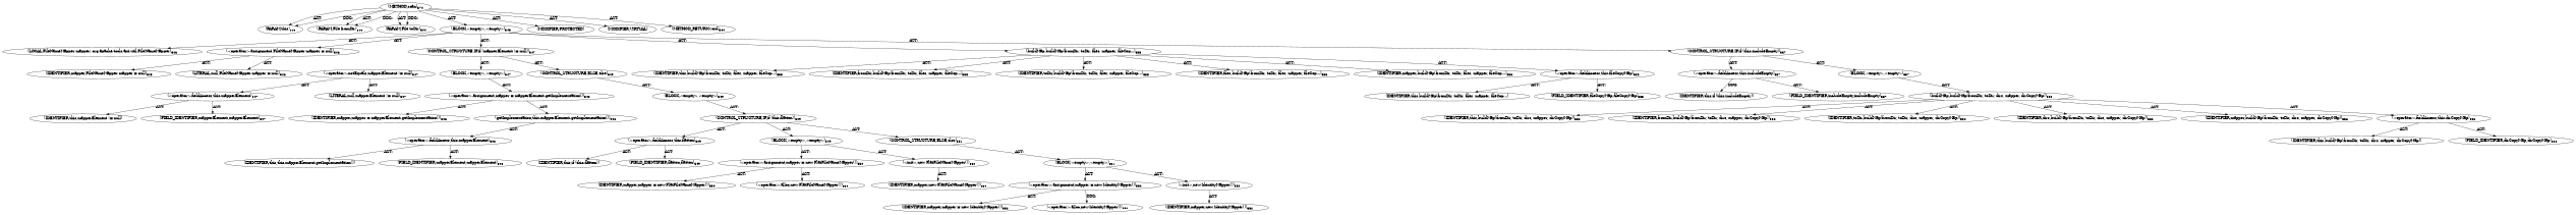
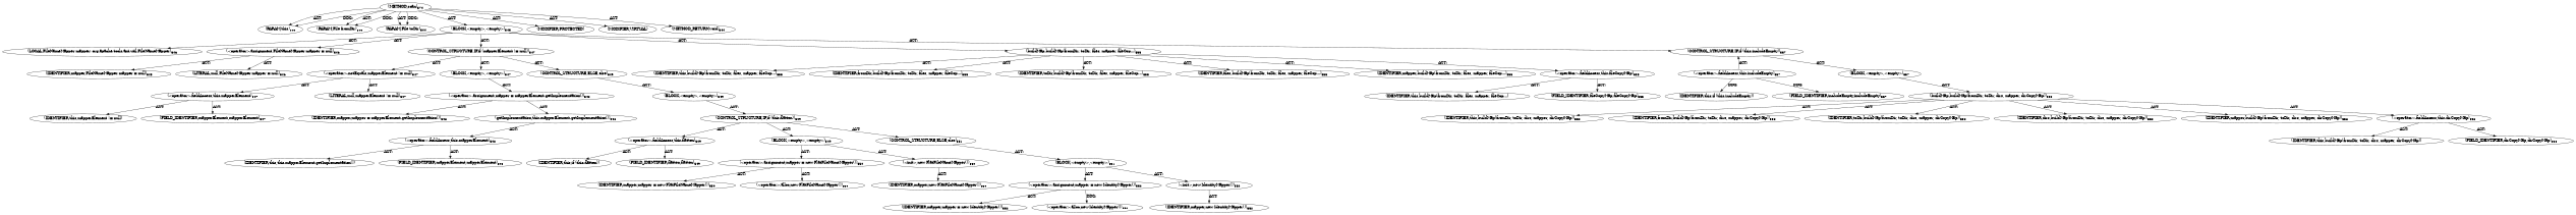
  digraph {
    n1 [label=<(METHOD,scan)<SUB>574</SUB>>]
    n2 [label=<(PARAM,this)<SUB>244</SUB>>]
    n3 [label=<(PARAM,File fromDir)<SUB>544</SUB>>]
    n4 [label=<(PARAM,File toDir)<SUB>544</SUB>>]
    n5 [label=<(BLOCK,&lt;empty&gt;,&lt;empty&gt;)<SUB>545</SUB>>]
    n6 [label=<(MODIFIER,PROTECTED)>]
    n7 [label=<(MODIFIER,VIRTUAL)>]
    n8 [label=<(METHOD_RETURN,void)<SUB>544</SUB>>]
    n9 [label=<(LOCAL,FileNameMapper mapper: org.apache.tools.ant.util.FileNameMapper)<SUB>546</SUB>>]
    n10 [label=<(&lt;operator&gt;.assignment,FileNameMapper mapper = null)<SUB>546</SUB>>]
    n11 [label=<(CONTROL_STRUCTURE,IF,if (mapperElement != null))<SUB>547</SUB>>]
    n12 [label=<(buildMap,buildMap(fromDir, toDir, files, mapper, fileCop...)<SUB>555</SUB>>]
    n13 [label=<(CONTROL_STRUCTURE,IF,if (this.includeEmpty))<SUB>557</SUB>>]
    n14 [label=<(IDENTIFIER,mapper,FileNameMapper mapper = null)<SUB>545</SUB>>]
    n15 [label=<(LITERAL,null,FileNameMapper mapper = null)<SUB>546</SUB>>]
    n16 [label=<(&lt;operator&gt;.notEquals,mapperElement != null)<SUB>547</SUB>>]
    n17 [label=<(BLOCK,&lt;empty&gt;,&lt;empty&gt;)<SUB>547</SUB>>]
    n18 [label=<(CONTROL_STRUCTURE,ELSE,else)<SUB>549</SUB>>]
    n19 [label=<(IDENTIFIER,this,buildMap(fromDir, toDir, files, mapper, fileCop...)<SUB>555</SUB>>]
    n20 [label=<(IDENTIFIER,fromDir,buildMap(fromDir, toDir, files, mapper, fileCop...)<SUB>555</SUB>>]
    n21 [label=<(IDENTIFIER,toDir,buildMap(fromDir, toDir, files, mapper, fileCop...)<SUB>555</SUB>>]
    n22 [label=<(IDENTIFIER,files,buildMap(fromDir, toDir, files, mapper, fileCop...)<SUB>555</SUB>>]
    n23 [label=<(IDENTIFIER,mapper,buildMap(fromDir, toDir, files, mapper, fileCop...)<SUB>555</SUB>>]
    n24 [label=<(&lt;operator&gt;.fieldAccess,this.fileCopyMap)<SUB>555</SUB>>]
    n25 [label=<(&lt;operator&gt;.fieldAccess,this.includeEmpty)<SUB>557</SUB>>]
    n26 [label=<(BLOCK,&lt;empty&gt;,&lt;empty&gt;)<SUB>557</SUB>>]
    n27 [label=<(&lt;operator&gt;.fieldAccess,this.mapperElement)<SUB>547</SUB>>]
    n28 [label=<(LITERAL,null,mapperElement != null)<SUB>547</SUB>>]
    n29 [label=<(&lt;operator&gt;.assignment,mapper = mapperElement.getImplementation())<SUB>548</SUB>>]
    n30 [label=<(BLOCK,&lt;empty&gt;,&lt;empty&gt;)<SUB>549</SUB>>]
    n31 [label=<(IDENTIFIER,this,mapperElement != null)>]
    n32 [label=<(FIELD_IDENTIFIER,mapperElement,mapperElement)<SUB>547</SUB>>]
    n33 [label=<(IDENTIFIER,mapper,mapper = mapperElement.getImplementation())<SUB>548</SUB>>]
    n34 [label=<(getImplementation,this.mapperElement.getImplementation())<SUB>548</SUB>>]
    n35 [label=<(&lt;operator&gt;.fieldAccess,this.mapperElement)<SUB>548</SUB>>]
    n36 [label=<(IDENTIFIER,this,this.mapperElement.getImplementation())>]
    n37 [label=<(FIELD_IDENTIFIER,mapperElement,mapperElement)<SUB>548</SUB>>]
    n38 [label=<(CONTROL_STRUCTURE,IF,if (this.flatten))<SUB>549</SUB>>]
    n39 [label=<(&lt;operator&gt;.fieldAccess,this.flatten)<SUB>549</SUB>>]
    n40 [label=<(BLOCK,&lt;empty&gt;,&lt;empty&gt;)<SUB>549</SUB>>]
    n41 [label=<(CONTROL_STRUCTURE,ELSE,else)<SUB>551</SUB>>]
    n42 [label=<(IDENTIFIER,this,if (this.flatten))>]
    n43 [label=<(FIELD_IDENTIFIER,flatten,flatten)<SUB>549</SUB>>]
    n44 [label=<(&lt;operator&gt;.assignment,mapper = new FlatFileNameMapper())<SUB>550</SUB>>]
    n45 [label=<(&lt;init&gt;,new FlatFileNameMapper())<SUB>550</SUB>>]
    n46 [label=<(BLOCK,&lt;empty&gt;,&lt;empty&gt;)<SUB>551</SUB>>]
    n47 [label=<(IDENTIFIER,mapper,mapper = new FlatFileNameMapper())<SUB>550</SUB>>]
    n48 [label=<(&lt;operator&gt;.alloc,new FlatFileNameMapper())<SUB>550</SUB>>]
    n49 [label=<(IDENTIFIER,mapper,new FlatFileNameMapper())<SUB>550</SUB>>]
    n50 [label=<(&lt;operator&gt;.assignment,mapper = new IdentityMapper())<SUB>552</SUB>>]
    n51 [label=<(&lt;init&gt;,new IdentityMapper())<SUB>552</SUB>>]
    n52 [label=<(IDENTIFIER,mapper,mapper = new IdentityMapper())<SUB>552</SUB>>]
    n53 [label=<(&lt;operator&gt;.alloc,new IdentityMapper())<SUB>552</SUB>>]
    n54 [label=<(IDENTIFIER,mapper,new IdentityMapper())<SUB>552</SUB>>]
    n55 [label=<(IDENTIFIER,this,buildMap(fromDir, toDir, files, mapper, fileCop...)>]
    n56 [label=<(FIELD_IDENTIFIER,fileCopyMap,fileCopyMap)<SUB>555</SUB>>]
    n57 [label=<(IDENTIFIER,this,if (this.includeEmpty))>]
    n58 [label=<(FIELD_IDENTIFIER,includeEmpty,includeEmpty)<SUB>557</SUB>>]
    n59 [label=<(buildMap,buildMap(fromDir, toDir, dirs, mapper, dirCopyMap))<SUB>558</SUB>>]
    n60 [label=<(IDENTIFIER,this,buildMap(fromDir, toDir, dirs, mapper, dirCopyMap))<SUB>558</SUB>>]
    n61 [label=<(IDENTIFIER,fromDir,buildMap(fromDir, toDir, dirs, mapper, dirCopyMap))<SUB>558</SUB>>]
    n62 [label=<(IDENTIFIER,toDir,buildMap(fromDir, toDir, dirs, mapper, dirCopyMap))<SUB>558</SUB>>]
    n63 [label=<(IDENTIFIER,dirs,buildMap(fromDir, toDir, dirs, mapper, dirCopyMap))<SUB>558</SUB>>]
    n64 [label=<(IDENTIFIER,mapper,buildMap(fromDir, toDir, dirs, mapper, dirCopyMap))<SUB>558</SUB>>]
    n65 [label=<(&lt;operator&gt;.fieldAccess,this.dirCopyMap)<SUB>558</SUB>>]
    n66 [label=<(IDENTIFIER,this,buildMap(fromDir, toDir, dirs, mapper, dirCopyMap))>]
    n67 [label=<(FIELD_IDENTIFIER,dirCopyMap,dirCopyMap)<SUB>558</SUB>>]
    n1 -> n2 [label="AST: "]
    n1 -> n2 [label="DDG: "]
    n1 -> n3 [label="AST: "]
    n1 -> n3 [label="DDG: "]
    n1 -> n4 [label="AST: "]
    n1 -> n4 [label="DDG: "]
    n1 -> n5 [label="AST: "]
    n1 -> n6 [label="AST: "]
    n1 -> n7 [label="AST: "]
    n1 -> n8 [label="AST: "]
    n5 -> n9 [label="AST: "]
    n5 -> n10 [label="AST: "]
    n5 -> n11 [label="AST: "]
    n5 -> n12 [label="AST: "]
    n5 -> n13 [label="AST: "]
    n10 -> n14 [label="AST: "]
    n10 -> n15 [label="AST: "]
+   n11 -> n16 [label="AST: "]
    n11 -> n17 [label="AST: "]
    n11 -> n18 [label="AST: "]
    n12 -> n19 [label="AST: "]
    n12 -> n20 [label="AST: "]
    n12 -> n21 [label="AST: "]
    n12 -> n22 [label="AST: "]
    n12 -> n23 [label="AST: "]
    n12 -> n24 [label="AST: "]
-   n13 -> n25 [label="AST: "]
+   n25 -> n13 [label="AST: "]
    n13 -> n26 [label="AST: "]
    n16 -> n27 [label="AST: "]
    n16 -> n28 [label="AST: "]
    n17 -> n29 [label="AST: "]
    n18 -> n30 [label="AST: "]
    n24 -> n55 [label="AST: "]
    n24 -> n56 [label="AST: "]
    n25 -> n57 [label="DDG: "]
-   n25 -> n58 [label="AST: "]
+   n25 -> n58 [label="DDG: "]
    n26 -> n59 [label="AST: "]
    n27 -> n31 [label="AST: "]
    n27 -> n32 [label="AST: "]
    n29 -> n33 [label="AST: "]
    n29 -> n34 [label="AST: "]
    n30 -> n38 [label="AST: "]
    n34 -> n35 [label="AST: "]
    n35 -> n36 [label="AST: "]
    n35 -> n37 [label="AST: "]
    n38 -> n39 [label="AST: "]
    n38 -> n40 [label="AST: "]
    n38 -> n41 [label="AST: "]
    n39 -> n42 [label="AST: "]
    n39 -> n43 [label="AST: "]
    n40 -> n44 [label="AST: "]
    n40 -> n45 [label="AST: "]
    n41 -> n46 [label="AST: "]
    n44 -> n47 [label="AST: "]
    n44 -> n48 [label="AST: "]
    n45 -> n49 [label="AST: "]
    n46 -> n50 [label="AST: "]
    n46 -> n51 [label="AST: "]
    n50 -> n52 [label="AST: "]
    n50 -> n53 [label="DDG: "]
    n51 -> n54 [label="AST: "]
    n59 -> n60 [label="AST: "]
    n59 -> n61 [label="AST: "]
    n59 -> n62 [label="AST: "]
    n59 -> n63 [label="AST: "]
    n59 -> n64 [label="AST: "]
    n59 -> n65 [label="AST: "]
    n65 -> n66 [label="AST: "]
    n65 -> n67 [label="AST: "]
  }
